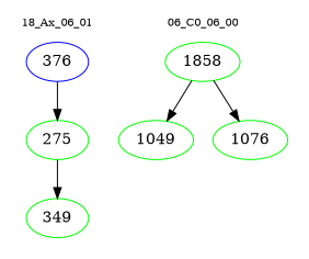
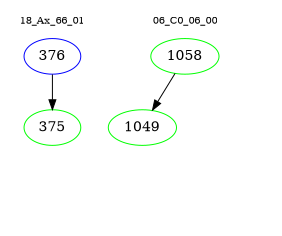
  digraph {
    node [color=green]
    edge [color=black]
-   n1 [label=275]
-   n2 [label=349]
+   n1 [label=375]
    n3 [color=blue label=376]
-   n4 [label=1858]
+   n4 [label=1058]
    n5 [label=1049]
-   n6 [label=1076]
    subgraph cluster_1 {
      color=white
      fontsize=10
-     label="18_Ax_06_01"
+     label="18_Ax_66_01"
      n1
-     n2
      n3
    }
    subgraph cluster_2 {
      color=white
      fontsize=10
      label="06_C0_06_00"
      n4
      n5
-     n6
    }
-   n1 -> n2
    n3 -> n1
    n4 -> n5
-   n4 -> n6
  }
